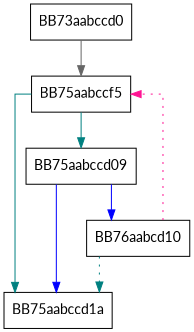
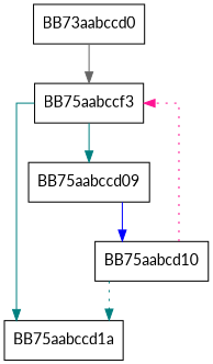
  digraph {
    fontname=Lato
    splines=ortho
    node [fontname=Lato shape=box]
    edge [color=teal fontname=Lato style=solid]
    n1 [label=BB73aabccd0]
-   BB75aabccf3 [label=BB75aabccf5]
+   BB75aabccf3
    n3 [label=BB75aabccd1a]
    n4 [label=BB75aabccd09]
-   BB75aabcd10 [label=BB76aabcd10]
+   BB75aabcd10
    n1 -> BB75aabccf3 [color=gray40]
    BB75aabccf3 -> n3
    BB75aabccf3 -> n4
-   n4 -> n3 [color=blue]
    n4 -> BB75aabcd10 [color=blue]
    BB75aabcd10 -> BB75aabccf3 [color=deeppink style=dotted]
    BB75aabcd10 -> n3 [style=dotted]
  }
